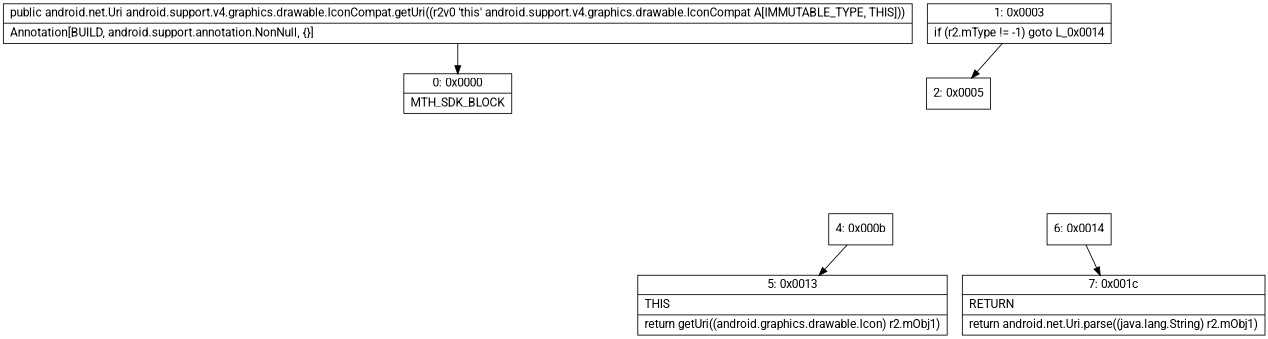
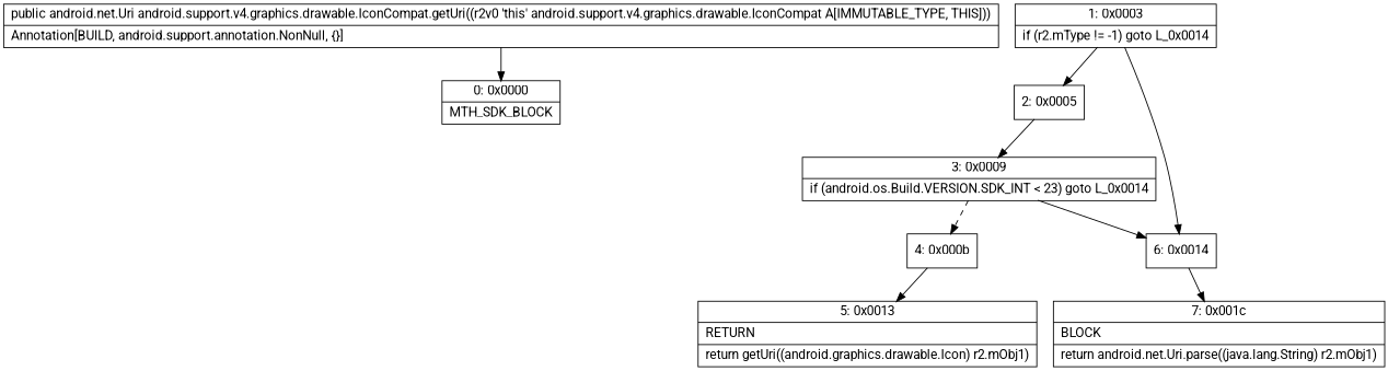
  digraph {
    fontname=Roboto
    node [fontname=Roboto shape=record]
    edge [fontname=Roboto]
    n1 [label="{0\:\ 0x0000|MTH_SDK_BLOCK\l}"]
    n2 [label="{1\:\ 0x0003|if (r2.mType != \-1) goto L_0x0014\l}"]
    n3 [label="{2\:\ 0x0005}"]
    n4 [label="{6\:\ 0x0014}"]
-   n6 [label="{7\:\ 0x001c|RETURN\l|return android.net.Uri.parse((java.lang.String) r2.mObj1)\l}"]
+   n5 [label="{3\:\ 0x0009|if (android.os.Build.VERSION.SDK_INT \< 23) goto L_0x0014\l}"]
+   n6 [label="{7\:\ 0x001c|BLOCK\l|return android.net.Uri.parse((java.lang.String) r2.mObj1)\l}"]
    n7 [label="{4\:\ 0x000b}"]
-   n8 [label="{5\:\ 0x0013|THIS\l|return getUri((android.graphics.drawable.Icon) r2.mObj1)\l}"]
+   n8 [label="{5\:\ 0x0013|RETURN\l|return getUri((android.graphics.drawable.Icon) r2.mObj1)\l}"]
    n9 [label="{public android.net.Uri android.support.v4.graphics.drawable.IconCompat.getUri((r2v0 'this' android.support.v4.graphics.drawable.IconCompat A[IMMUTABLE_TYPE, THIS]))  | Annotation[BUILD, android.support.annotation.NonNull, \{\}]\l}"]
    n2 -> n3 [style=solid]
+   n2 -> n4
+   n3 -> n5
    n4 -> n6
+   n5 -> n4
+   n5 -> n7 [style=dashed]
    n7 -> n8
    n9 -> n1
  }
